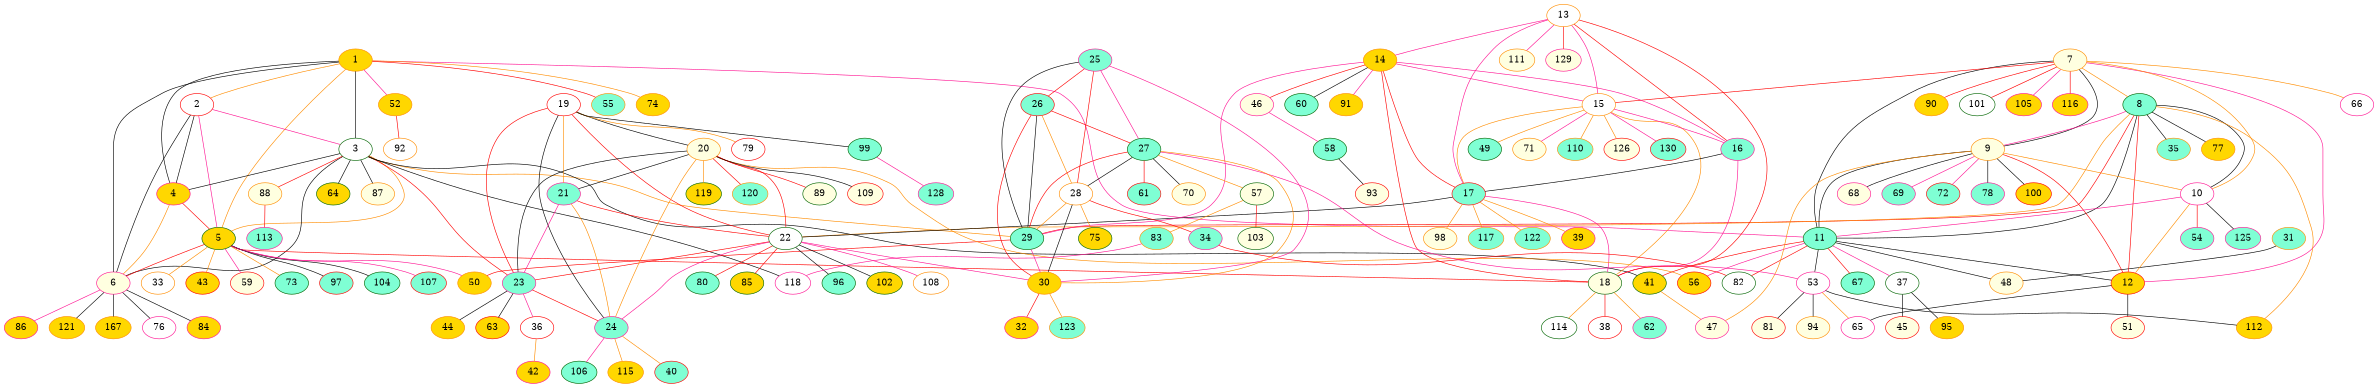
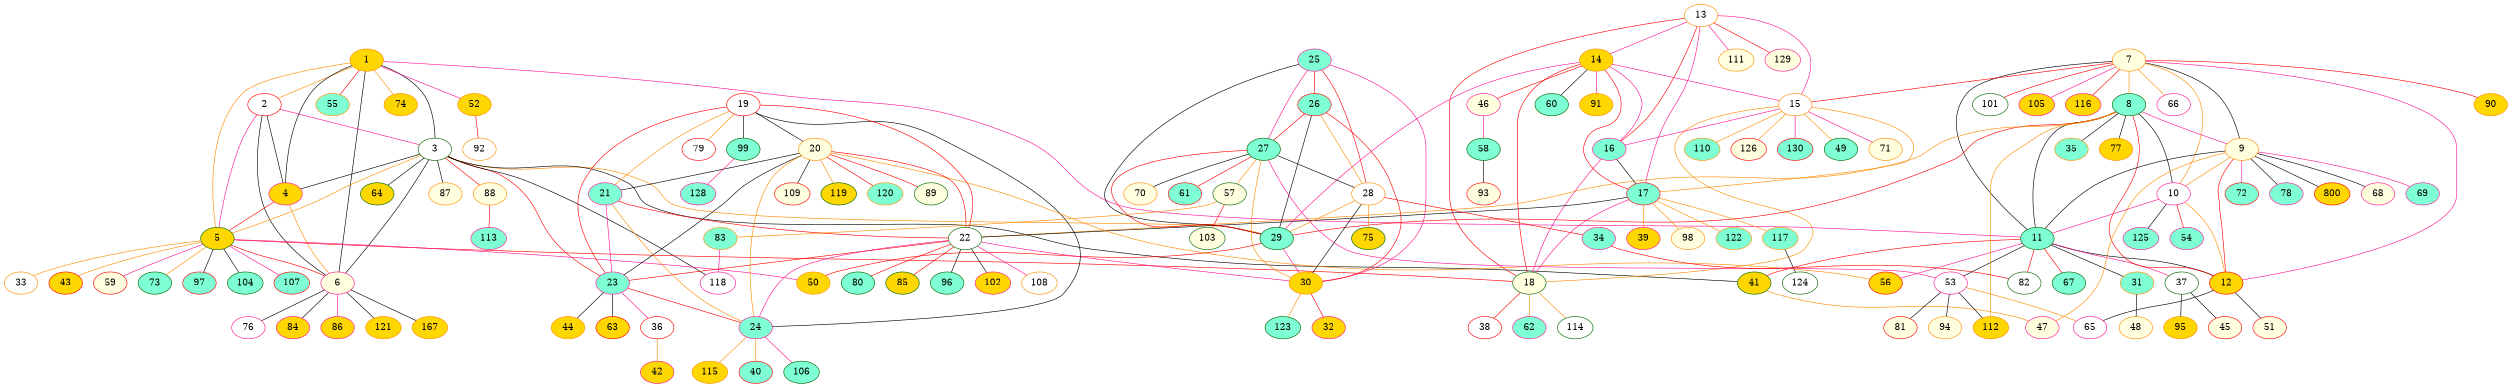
  graph {
    node [color=darkorange fillcolor=aquamarine style=filled]
    edge [color=black]
    1 [fillcolor=gold]
    2 [color=red fillcolor=white]
    3 [color=darkgreen fillcolor=white]
    4 [color=deeppink fillcolor=gold]
    5 [color=darkgreen fillcolor=gold]
    6 [color=deeppink fillcolor=lightyellow]
    11 [color=darkgreen]
    52 [fillcolor=gold]
    55
    74 [fillcolor=gold]
    23 [color=deeppink]
    29 [color=darkgreen]
    41 [color=darkgreen fillcolor=gold]
    64 [color=darkgreen fillcolor=gold]
    87 [fillcolor=lightyellow]
    88 [fillcolor=lightyellow]
    118 [color=deeppink fillcolor=white]
    18 [color=darkgreen fillcolor=lightyellow]
    33 [fillcolor=white]
    43 [color=red fillcolor=gold]
    50 [fillcolor=gold]
    59 [color=red fillcolor=lightyellow]
    73 [color=darkgreen]
    97 [color=red]
    104 [color=darkgreen]
    107 [color=red]
    76 [color=deeppink fillcolor=white]
    84 [color=deeppink fillcolor=gold]
    86 [color=deeppink fillcolor=gold]
    121 [fillcolor=gold]
    n31 [fillcolor=gold label=167]
    12 [color=red fillcolor=gold]
    31
    37 [color=darkgreen fillcolor=white]
    53 [color=deeppink fillcolor=white]
    56 [color=red fillcolor=gold]
    67 [color=darkgreen]
    82 [color=darkgreen fillcolor=white]
    92 [fillcolor=white]
    24 [color=deeppink]
    36 [color=red fillcolor=white]
    44 [fillcolor=gold]
    63 [color=red fillcolor=gold]
    30 [fillcolor=gold]
    47 [color=deeppink fillcolor=lightyellow]
    113 [color=deeppink]
    38 [color=red fillcolor=white]
    62 [color=deeppink]
    114 [color=darkgreen fillcolor=white]
    7 [fillcolor=lightyellow]
    8 [color=darkgreen]
    9 [fillcolor=lightyellow]
    10 [color=deeppink fillcolor=white]
    15 [fillcolor=white]
    66 [color=deeppink fillcolor=white]
    90 [fillcolor=gold]
    101 [color=darkgreen fillcolor=white]
    105 [color=deeppink fillcolor=gold]
    116 [color=deeppink fillcolor=gold]
    22 [color=darkgreen fillcolor=white]
    35
    77 [fillcolor=gold]
    112 [fillcolor=gold]
    68 [color=deeppink fillcolor=lightyellow]
    69 [color=deeppink]
    72 [color=red]
    78 [color=deeppink]
-   100 [color=red fillcolor=gold]
+   100 [color=red fillcolor=gold label=800]
    54 [color=deeppink]
    125 [color=deeppink]
    51 [color=red fillcolor=lightyellow]
    65 [color=deeppink fillcolor=white]
    16 [color=deeppink]
    17 [color=red]
    49 [color=darkgreen]
    71 [fillcolor=lightyellow]
    110
    126 [color=red fillcolor=lightyellow]
    130 [color=red]
    80 [color=darkgreen]
    85 [color=darkgreen fillcolor=gold]
    96 [color=darkgreen]
-   102 [color=darkgreen fillcolor=gold]
+   102 [color=deeppink fillcolor=gold]
    108 [fillcolor=white]
    48 [fillcolor=lightyellow]
    45 [color=red fillcolor=lightyellow]
    95 [fillcolor=gold]
    81 [color=red fillcolor=lightyellow]
    94 [fillcolor=lightyellow]
    13 [fillcolor=white]
    14 [fillcolor=gold]
    111 [fillcolor=lightyellow]
    129 [color=deeppink fillcolor=lightyellow]
    46 [color=deeppink fillcolor=lightyellow]
    60 [color=darkgreen]
    91 [fillcolor=gold]
    39 [color=deeppink fillcolor=gold]
    98 [fillcolor=lightyellow]
    117
    122
    58 [color=darkgreen]
+   124 [color=darkgreen fillcolor=white]
    19 [color=red fillcolor=white]
    20 [fillcolor=lightyellow]
    21 [color=deeppink]
    79 [color=red fillcolor=white]
    99 [color=darkgreen]
    89 [color=darkgreen fillcolor=lightyellow]
    109 [color=red fillcolor=lightyellow]
    119 [color=darkgreen fillcolor=gold]
    120
    40 [color=red]
    106 [color=darkgreen]
    115 [fillcolor=gold]
    128 [color=deeppink]
    32 [color=deeppink fillcolor=gold]
-   123
+   123 [color=darkgreen]
    42 [color=deeppink fillcolor=gold]
    25 [color=deeppink]
    26 [color=red]
    27 [color=darkgreen]
    28 [fillcolor=white]
    57 [color=darkgreen fillcolor=lightyellow]
    61 [color=red]
    70 [fillcolor=lightyellow]
    34 [color=deeppink]
    75 [color=darkgreen fillcolor=gold]
    83
    103 [color=darkgreen fillcolor=lightyellow]
    93 [color=red fillcolor=lightyellow]
    1 -- 2 [color=darkorange]
    1 -- 3
    1 -- 4
    1 -- 5 [color=darkorange]
    1 -- 6
    1 -- 11 [color=deeppink]
    1 -- 52 [color=deeppink]
    1 -- 55 [color=red]
    1 -- 74 [color=darkorange]
    2 -- 3 [color=deeppink]
    2 -- 4
    2 -- 5 [color=deeppink]
    2 -- 6
    3 -- 4
    3 -- 5 [color=darkorange]
    3 -- 6
    3 -- 23 [color=red]
    3 -- 29 [color=darkorange]
    3 -- 41
    3 -- 64
    3 -- 87
    3 -- 88 [color=red]
    3 -- 118
    4 -- 5 [color=red]
    4 -- 6 [color=darkorange]
    5 -- 6 [color=red]
    5 -- 18 [color=red]
    5 -- 33 [color=darkorange]
    5 -- 43 [color=darkorange]
    5 -- 50 [color=deeppink]
    5 -- 59 [color=deeppink]
    5 -- 73 [color=darkorange]
    5 -- 97
    5 -- 104
    5 -- 107 [color=deeppink]
    6 -- 76
    6 -- 84
    6 -- 86 [color=deeppink]
    6 -- 121
    6 -- n31
    11 -- 41 [color=red]
    11 -- 12
-   11 -- 48
+   11 -- 31
    11 -- 37 [color=deeppink]
    11 -- 53
    11 -- 56 [color=deeppink]
    11 -- 67 [color=red]
    11 -- 82 [color=red]
    52 -- 92 [color=red]
    23 -- 24 [color=red]
    23 -- 36 [color=deeppink]
    23 -- 44
    23 -- 63
    29 -- 50 [color=red]
    29 -- 30 [color=deeppink]
    41 -- 47 [color=darkorange]
    88 -- 113 [color=red]
    18 -- 38 [color=red]
    18 -- 62 [color=darkorange]
    18 -- 114 [color=darkorange]
    12 -- 51
    12 -- 65
    31 -- 48
    37 -- 45
    37 -- 95
    53 -- 112
    53 -- 65 [color=darkorange]
    53 -- 81
    53 -- 94
    24 -- 40 [color=darkorange]
    24 -- 106 [color=deeppink]
    24 -- 115 [color=darkorange]
    36 -- 42 [color=darkorange]
    30 -- 32 [color=red]
    30 -- 123 [color=darkorange]
    7 -- 11
    7 -- 12 [color=deeppink]
    7 -- 8 [color=darkorange]
    7 -- 9
    7 -- 10 [color=darkorange]
    7 -- 15 [color=red]
    7 -- 66 [color=darkorange]
    7 -- 90 [color=red]
    7 -- 101 [color=red]
    7 -- 105 [color=deeppink]
    7 -- 116 [color=red]
    8 -- 11
    8 -- 29 [color=red]
    8 -- 12 [color=red]
    8 -- 9 [color=deeppink]
    8 -- 10
    8 -- 22 [color=darkorange]
    8 -- 35
    8 -- 77
    8 -- 112 [color=darkorange]
    9 -- 11
    9 -- 12 [color=red]
    9 -- 47 [color=darkorange]
    9 -- 10 [color=darkorange]
    9 -- 68
    9 -- 69 [color=deeppink]
    9 -- 72 [color=deeppink]
    9 -- 78
    9 -- 100
    10 -- 11 [color=deeppink]
    10 -- 12 [color=darkorange]
    10 -- 54 [color=red]
    10 -- 125
    15 -- 18 [color=darkorange]
    15 -- 16 [color=deeppink]
    15 -- 17 [color=darkorange]
    15 -- 49 [color=darkorange]
    15 -- 71 [color=deeppink]
    15 -- 110 [color=darkorange]
    15 -- 126 [color=darkorange]
    15 -- 130 [color=deeppink]
    22 -- 23 [color=red]
    22 -- 24 [color=deeppink]
    22 -- 30 [color=deeppink]
    22 -- 80 [color=red]
    22 -- 85 [color=red]
    22 -- 96
    22 -- 102
    22 -- 108 [color=deeppink]
    16 -- 18 [color=deeppink]
    16 -- 17
    17 -- 18 [color=deeppink]
    17 -- 22
    17 -- 39 [color=darkorange]
    17 -- 98 [color=darkorange]
    17 -- 117 [color=darkorange]
    17 -- 122 [color=darkorange]
    13 -- 18 [color=red]
    13 -- 15 [color=deeppink]
    13 -- 16 [color=red]
    13 -- 17 [color=deeppink]
    13 -- 14 [color=deeppink]
    13 -- 111 [color=deeppink]
    13 -- 129 [color=red]
    14 -- 29 [color=deeppink]
    14 -- 18 [color=red]
    14 -- 15 [color=deeppink]
    14 -- 16 [color=deeppink]
    14 -- 17 [color=red]
    14 -- 46 [color=red]
    14 -- 60
    14 -- 91 [color=deeppink]
    46 -- 58 [color=deeppink]
+   117 -- 124
    58 -- 93
    19 -- 23 [color=red]
    19 -- 24
    19 -- 22 [color=red]
    19 -- 20
    19 -- 21 [color=darkorange]
    19 -- 79 [color=darkorange]
    19 -- 99
    20 -- 23
    20 -- 56 [color=darkorange]
    20 -- 24 [color=darkorange]
    20 -- 22 [color=red]
    20 -- 21
    20 -- 89 [color=red]
    20 -- 109
    20 -- 119 [color=darkorange]
    20 -- 120 [color=red]
    21 -- 23 [color=deeppink]
    21 -- 24 [color=darkorange]
    21 -- 22 [color=red]
    99 -- 128 [color=deeppink]
    25 -- 29
    25 -- 30 [color=deeppink]
    25 -- 26 [color=red]
    25 -- 27 [color=deeppink]
    25 -- 28 [color=red]
    26 -- 29
    26 -- 30 [color=red]
    26 -- 27 [color=red]
    26 -- 28 [color=darkorange]
    27 -- 29 [color=red]
    27 -- 53 [color=deeppink]
    27 -- 30 [color=darkorange]
    27 -- 28
    27 -- 57 [color=darkorange]
    27 -- 61 [color=red]
    27 -- 70
    28 -- 29 [color=darkorange]
    28 -- 30
    28 -- 34 [color=red]
    28 -- 75 [color=darkorange]
    57 -- 83 [color=darkorange]
    57 -- 103 [color=red]
    34 -- 82 [color=red]
    83 -- 118 [color=deeppink]
  }
